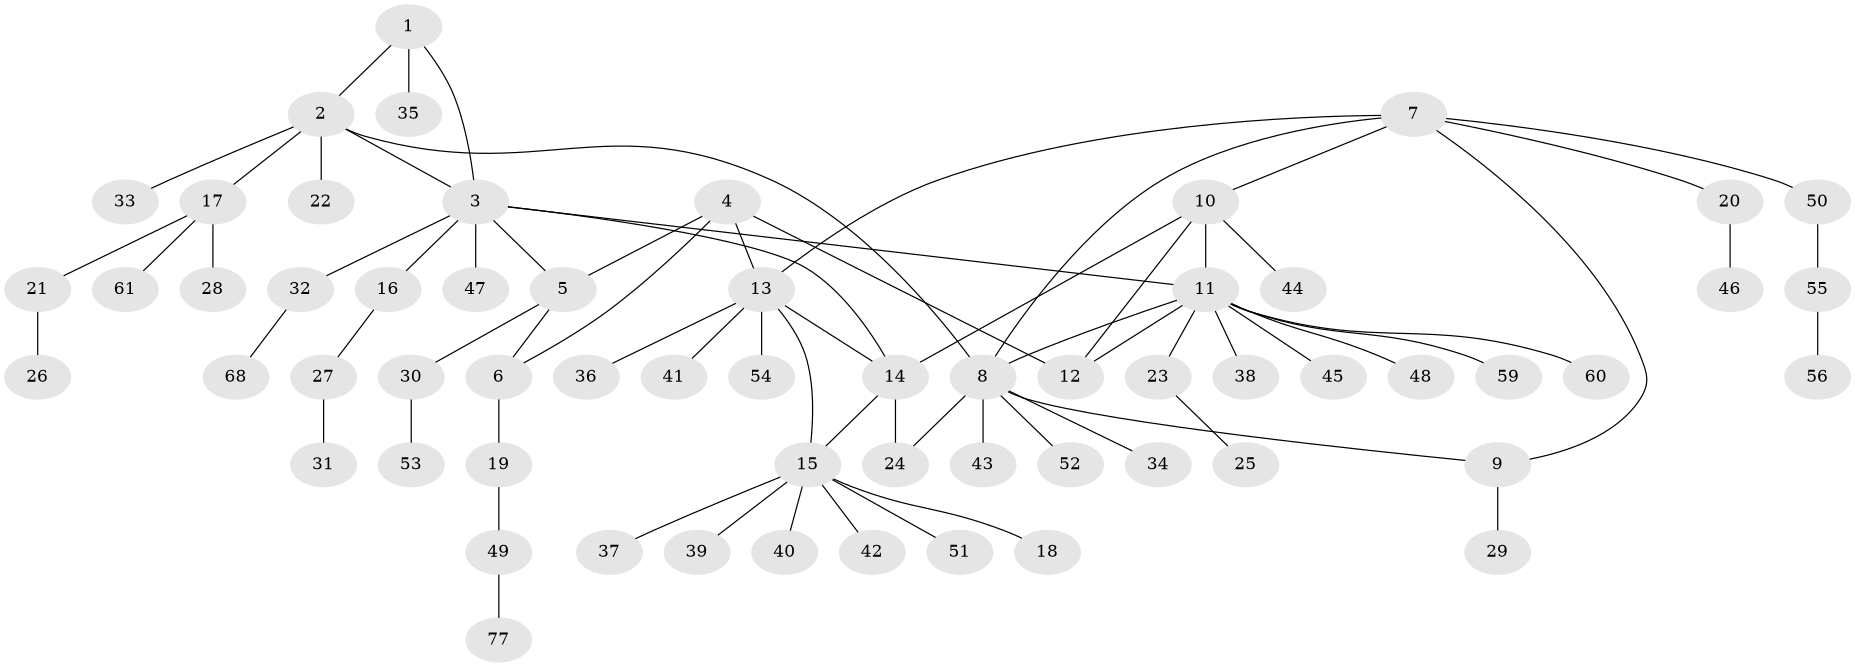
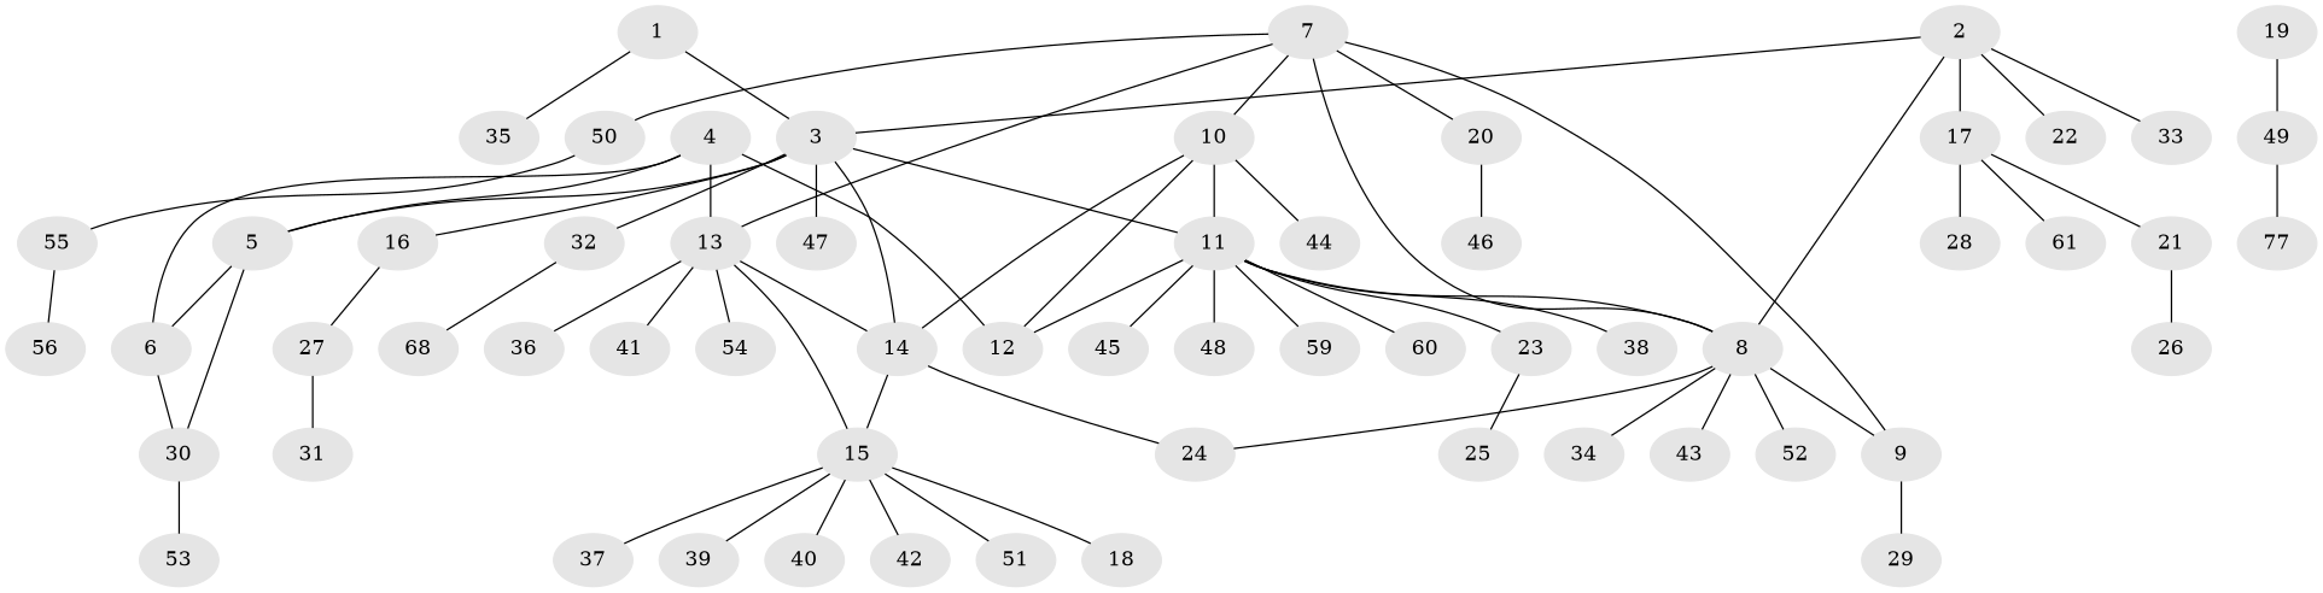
  graph {
    node [color=gray90 style=filled]
    1
    2
    3
    35
    8
    17
    22
    33
    5
    11
    14
    16
    32
    47
    9
    24
    34
    43
    52
    21
    28
    61
    6
    30
    12
    23
    38
    45
    48
    59
    60
    15
    27
    n34 [label=68]
    4
    13
    19
    36
    41
    54
    53
    49
    7
    10
    20
    50
    29
    44
    46
    55
    25
    18
    37
    39
    40
    42
    51
    31
    26
    n60 [label=77]
    56
-   1 -- 2
    1 -- 3
    1 -- 35
    2 -- 3
    2 -- 8
    2 -- 17
    2 -- 22
    2 -- 33
    3 -- 5
    3 -- 11
    3 -- 14
    3 -- 16
    3 -- 32
    3 -- 47
    8 -- 9
    8 -- 24
    8 -- 34
    8 -- 43
    8 -- 52
    17 -- 21
    17 -- 28
    17 -- 61
    5 -- 6
    5 -- 30
    11 -- 8
    11 -- 12
    11 -- 23
    11 -- 38
    11 -- 45
    11 -- 48
    11 -- 59
    11 -- 60
    14 -- 24
    14 -- 15
    16 -- 27
    32 -- n34
    9 -- 29
    21 -- 26
-   6 -- 19
+   6 -- 30
    30 -- 53
    23 -- 25
    15 -- 18
    15 -- 37
    15 -- 39
    15 -- 40
    15 -- 42
    15 -- 51
    27 -- 31
    4 -- 5
    4 -- 6
    4 -- 12
    4 -- 13
    13 -- 14
    13 -- 15
    13 -- 36
    13 -- 41
    13 -- 54
    19 -- 49
    49 -- n60
    7 -- 8
    7 -- 9
    7 -- 13
    7 -- 10
    7 -- 20
    7 -- 50
    10 -- 11
    10 -- 14
    10 -- 12
    10 -- 44
    20 -- 46
    50 -- 55
    55 -- 56
  }
